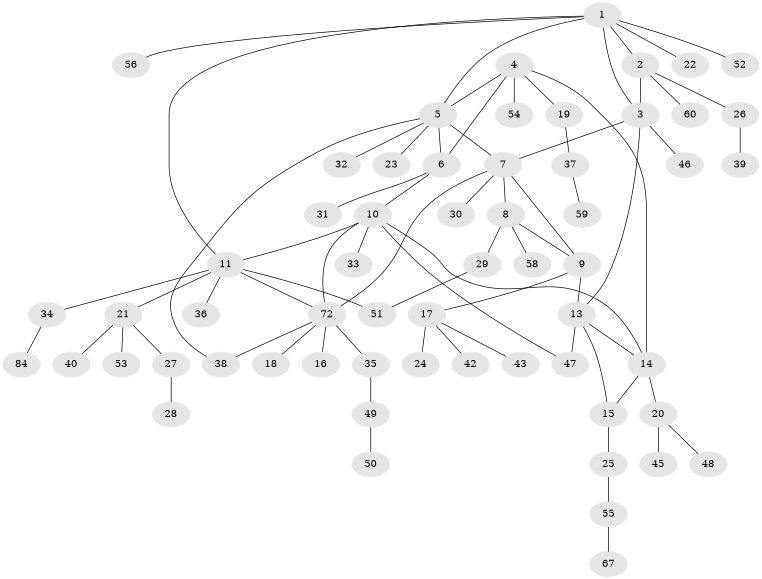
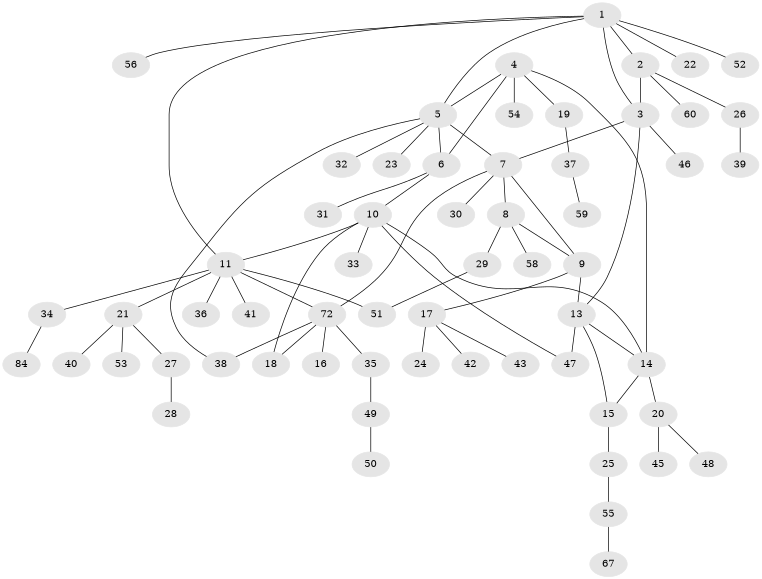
  graph {
    node [color=gray90 style=filled]
    1
    2
    3
    5
    11
    22
    52
    56
    26
    60
    7
    13
    46
    6
    23
    32
    38
    n18 [label=72]
    51
    21
    34
    36
+   41
    39
    8
    9
    30
    14
    47
    15
    4
    19
    54
    10
    31
    20
    37
    33
    29
    58
    17
    16
    18
    35
    24
    42
    43
    27
    40
    53
    n51 [label=84]
    49
    25
    45
    48
    55
    59
    28
    n59 [label=67]
    50
    1 -- 2
    1 -- 3
    1 -- 5
    1 -- 11
    1 -- 22
    1 -- 52
    1 -- 56
    2 -- 3
    2 -- 26
    2 -- 60
    3 -- 7
    3 -- 13
    3 -- 46
    5 -- 7
    5 -- 6
    5 -- 23
    5 -- 32
    5 -- 38
    11 -- n18
    11 -- 51
    11 -- 21
    11 -- 34
    11 -- 36
+   11 -- 41
    26 -- 39
    7 -- n18
    7 -- 8
    7 -- 9
    7 -- 30
    13 -- 14
    13 -- 47
    13 -- 15
    6 -- 10
    6 -- 31
    n18 -- 38
    n18 -- 16
    n18 -- 18
    n18 -- 35
    21 -- 27
    21 -- 40
    21 -- 53
    34 -- n51
    8 -- 9
    8 -- 29
    8 -- 58
    9 -- 13
    9 -- 17
    14 -- 15
    14 -- 20
    15 -- 25
    4 -- 5
    4 -- 6
    4 -- 14
    4 -- 19
    4 -- 54
    19 -- 37
    10 -- 11
-   10 -- n18
+   10 -- 18
    10 -- 14
    10 -- 47
    10 -- 33
    20 -- 45
    20 -- 48
    37 -- 59
    29 -- 51
    17 -- 24
    17 -- 42
    17 -- 43
    35 -- 49
    27 -- 28
    49 -- 50
    25 -- 55
    55 -- n59
  }
